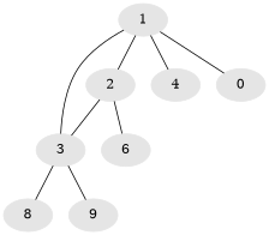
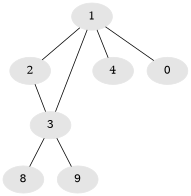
  graph {
    node [color=gray90 style=filled]
    1
    2
    3
    4
    n5 [label=0]
-   6
    8
    9
    1 -- 2
    1 -- 3
    1 -- 4
    1 -- n5
    2 -- 3
-   2 -- 6
    3 -- 8
    3 -- 9
  }
